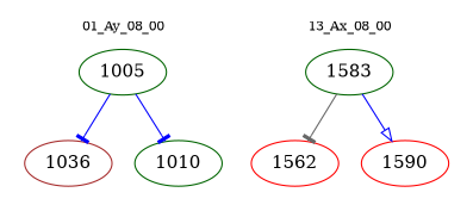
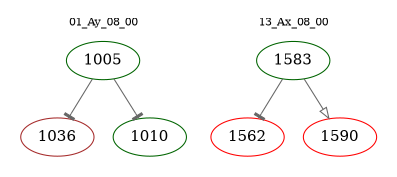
  digraph {
    node [color=darkgreen]
    edge [arrowhead=tee color=gray40]
    n1 [label=1005]
    n2 [color=brown label=1036]
    n3 [label=1010]
    n4 [label=1583]
    n5 [color=red label=1562]
    n6 [color=red label=1590]
    subgraph cluster_1 {
      color=white
      fontsize=10
      label="01_Ay_08_00"
      n1
      n2
      n3
    }
    subgraph cluster_2 {
      color=white
      fontsize=10
      label="13_Ax_08_00"
      n4
      n5
      n6
    }
-   n1 -> n2 [color=blue]
-   n1 -> n3 [color=blue]
+   n1 -> n2
+   n1 -> n3
    n4 -> n5
-   n4 -> n6 [arrowhead=onormal color=blue]
+   n4 -> n6 [arrowhead=onormal]
  }
